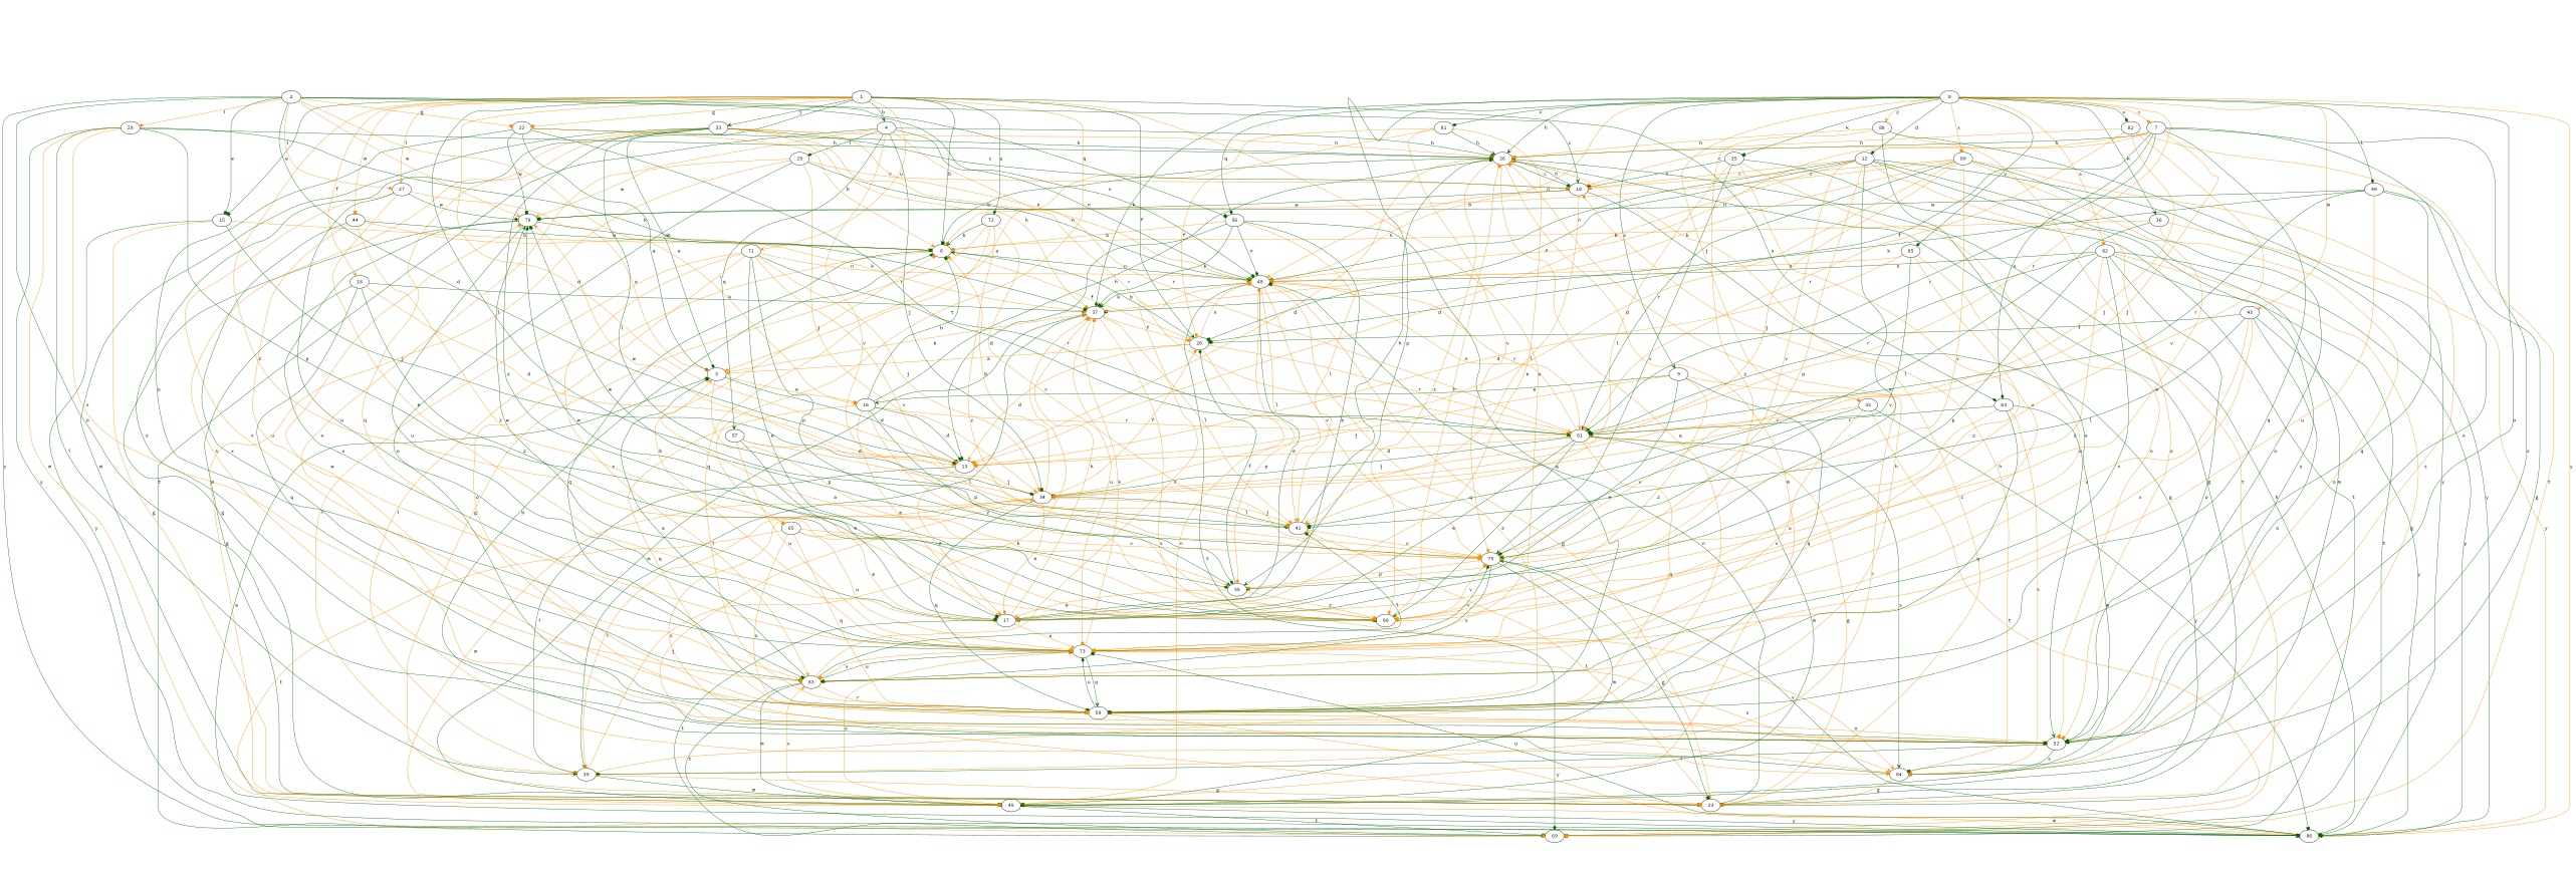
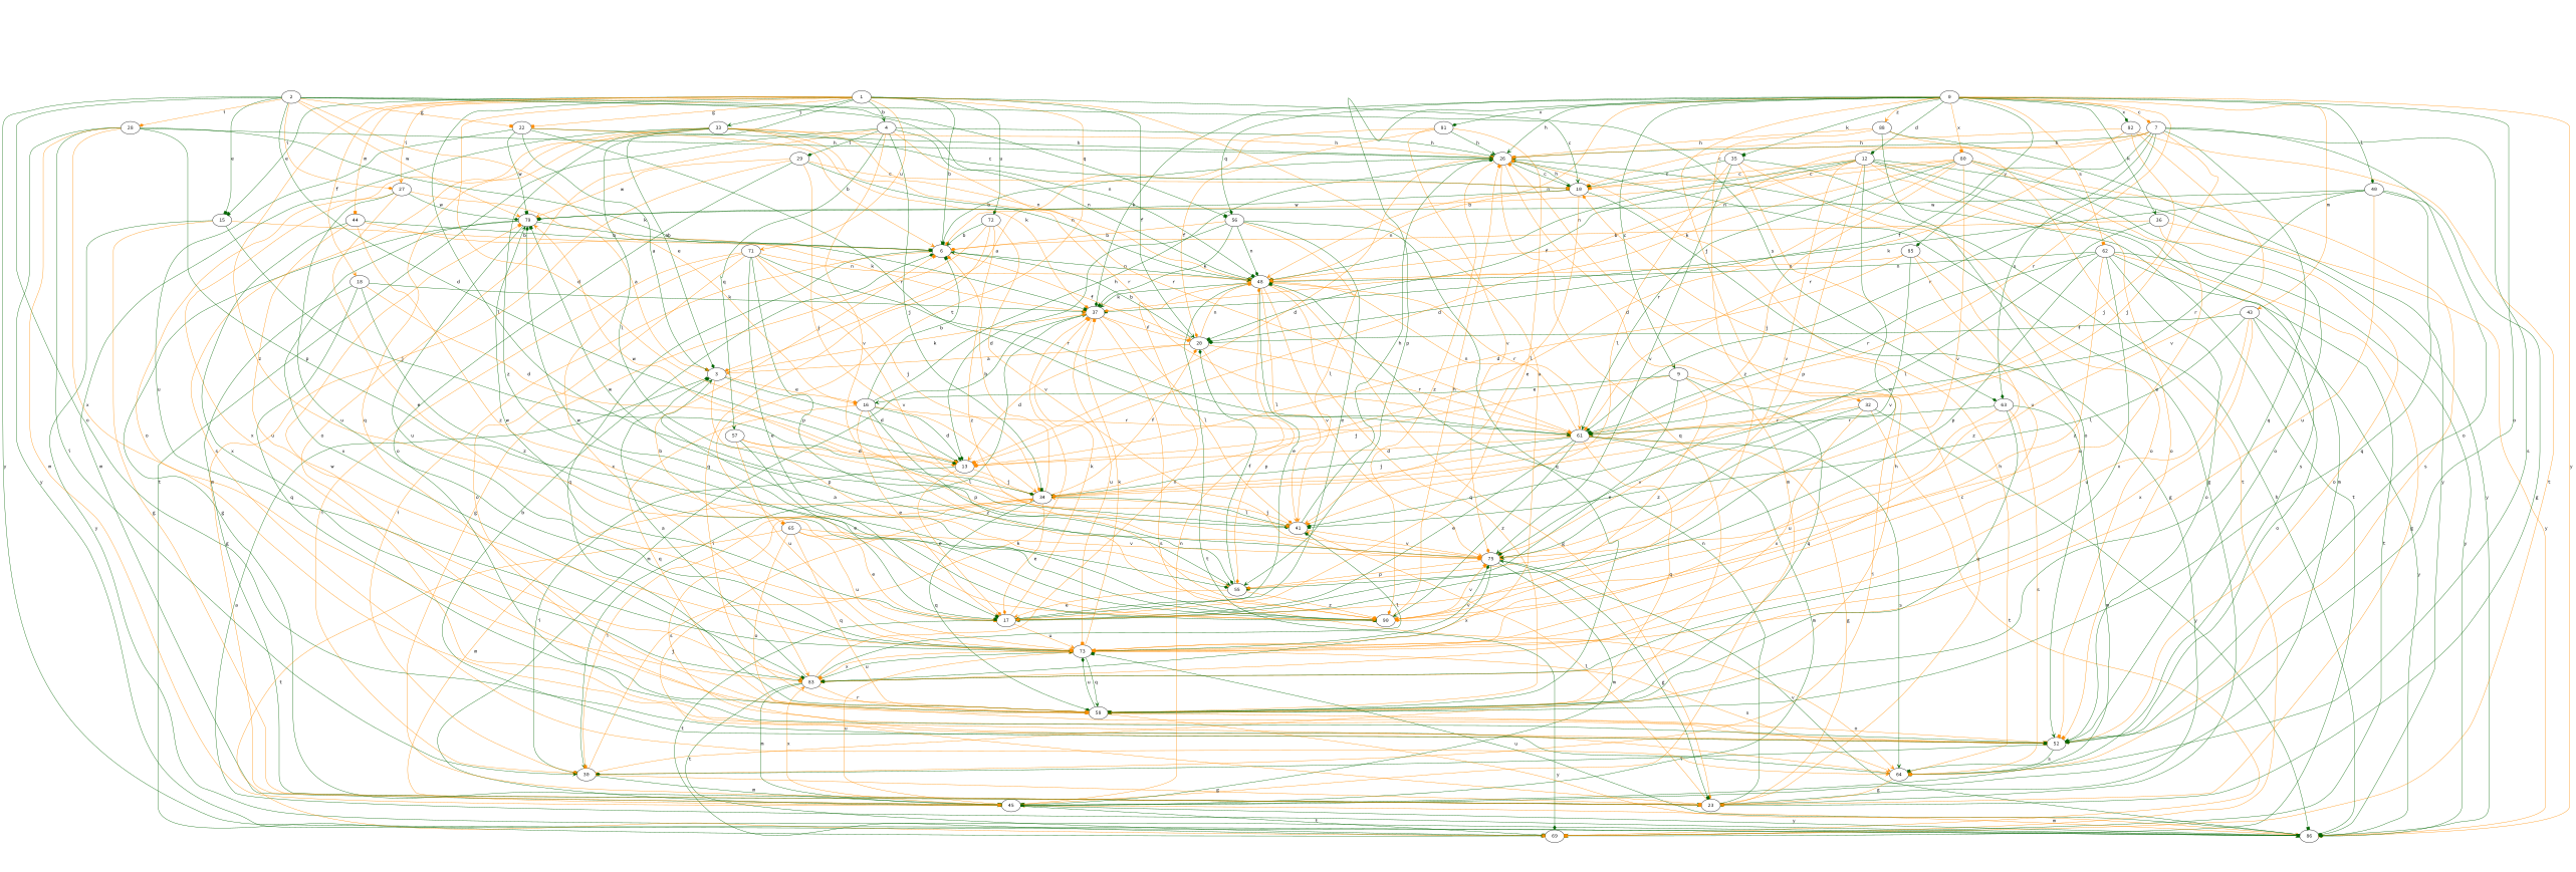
  strict digraph {
    fontname="Source Code Pro"
    node [fontname="Source Code Pro"]
    edge [arrowhead=diamond color=darkorange fontname="Source Code Pro"]
    0
    7
    9
    12
    26
    32
    35
    36
    37
    40
    43
    48
    52
    55
    56
    61
    62
    80
    81
    82
    85
    86
    88
    20
    63
    10
    34
    58
    64
    90
    16
    30
    17
    13
    75
    45
    6
    23
    69
    83
    41
    73
    79
    3
    1
    4
    15
    18
    22
    27
    33
    44
    65
    71
    72
    29
    57
    2
    28
    0 -> 7 [label=c]
    0 -> 9 [arrowhead=vee color=darkgreen label=c]
    0 -> 12 [color=darkgreen label=d]
    0 -> 26 [arrowhead=vee color=darkgreen label=h]
    0 -> 32 [label=j]
    0 -> 35 [arrowhead=box color=darkgreen label=k]
    0 -> 36 [arrowhead=vee color=darkgreen label=k]
    0 -> 37 [color=darkgreen label=k]
    0 -> 40 [color=darkgreen label=l]
    0 -> 43 [arrowhead=vee label=m]
    0 -> 48 [arrowhead=vee label=n]
    0 -> 52 [color=darkgreen label=o]
    0 -> 55 [arrowhead=vee color=darkgreen label=p]
    0 -> 56 [color=darkgreen label=q]
    0 -> 61 [label=r]
    0 -> 62 [arrowhead=box label=s]
    0 -> 80 [arrowhead=box label=x]
    0 -> 81 [color=darkgreen label=x]
    0 -> 82 [color=darkgreen label=x]
    0 -> 85 [color=darkgreen label=y]
    0 -> 86 [arrowhead=vee label=y]
    0 -> 88 [arrowhead=vee label=z]
    7 -> 26 [arrowhead=vee color=darkgreen label=h]
    7 -> 48 [arrowhead=box label=n]
    7 -> 52 [arrowhead=box color=darkgreen label=o]
    7 -> 61 [color=darkgreen label=r]
    7 -> 20 [color=darkgreen label=f]
    7 -> 63 [color=darkgreen label=s]
    7 -> 10 [arrowhead=box label=c]
    7 -> 34 [label=j]
    7 -> 58 [arrowhead=box color=darkgreen label=q]
    7 -> 64 [arrowhead=box color=darkgreen label=s]
    9 -> 34 [label=j]
    9 -> 58 [arrowhead=vee color=darkgreen label=q]
    9 -> 90 [arrowhead=box label=z]
    9 -> 16 [arrowhead=vee color=darkgreen label=e]
    9 -> 30 [arrowhead=box label=i]
    9 -> 17 [color=darkgreen label=e]
    12 -> 48 [color=darkgreen label=n]
    12 -> 52 [arrowhead=box label=o]
    12 -> 55 [arrowhead=box label=p]
    12 -> 86 [color=darkgreen label=y]
    12 -> 20 [arrowhead=box color=darkgreen label=f]
    12 -> 10 [arrowhead=vee label=c]
    12 -> 64 [arrowhead=box color=darkgreen label=s]
    12 -> 17 [arrowhead=vee color=darkgreen label=e]
    12 -> 13 [arrowhead=vee label=d]
    12 -> 75 [label=v]
    12 -> 45 [arrowhead=vee color=darkgreen label=m]
    26 -> 10 [color=darkgreen label=c]
    26 -> 58 [label=q]
    26 -> 90 [label=z]
    26 -> 13 [arrowhead=box label=d]
    26 -> 45 [label=m]
    26 -> 6 [arrowhead=box color=darkgreen label=b]
    26 -> 23 [color=darkgreen label=g]
    32 -> 61 [arrowhead=box label=r]
    32 -> 86 [arrowhead=box color=darkgreen label=y]
    32 -> 75 [color=darkgreen label=v]
    32 -> 69 [arrowhead=box label=t]
    32 -> 83 [label=x]
    35 -> 52 [arrowhead=box label=o]
    35 -> 10 [arrowhead=box color=darkgreen label=c]
    35 -> 75 [arrowhead=vee color=darkgreen label=v]
    35 -> 69 [arrowhead=box color=darkgreen label=t]
    35 -> 41 [label=l]
    35 -> 73 [arrowhead=box label=u]
    36 -> 52 [label=o]
    36 -> 86 [arrowhead=box label=y]
    36 -> 6 [label=b]
    36 -> 41 [color=darkgreen label=l]
    37 -> 20 [label=f]
    37 -> 64 [arrowhead=vee label=s]
    37 -> 30 [arrowhead=vee color=darkgreen label=i]
    37 -> 41 [label=l]
    37 -> 73 [arrowhead=box label=u]
    40 -> 37 [arrowhead=box color=darkgreen label=k]
    40 -> 61 [color=darkgreen label=r]
    40 -> 58 [color=darkgreen label=q]
    40 -> 23 [arrowhead=box color=darkgreen label=g]
    40 -> 73 [arrowhead=box label=u]
    40 -> 79 [color=darkgreen label=w]
    43 -> 52 [color=darkgreen label=o]
    43 -> 86 [color=darkgreen label=y]
    43 -> 20 [color=darkgreen label=f]
    43 -> 83 [arrowhead=box label=x]
    43 -> 41 [arrowhead=box color=darkgreen label=l]
    43 -> 73 [arrowhead=box label=u]
    48 -> 37 [arrowhead=vee color=darkgreen label=k]
    48 -> 61 [arrowhead=vee label=r]
    48 -> 58 [label=q]
    48 -> 17 [arrowhead=vee color=darkgreen label=e]
    48 -> 75 [arrowhead=vee label=v]
    48 -> 23 [label=g]
    48 -> 69 [color=darkgreen label=t]
    48 -> 41 [arrowhead=vee label=l]
    52 -> 64 [arrowhead=box color=darkgreen label=s]
    52 -> 30 [color=darkgreen label=i]
    55 -> 20 [color=darkgreen label=f]
    55 -> 90 [label=z]
    55 -> 17 [arrowhead=vee label=e]
    56 -> 37 [arrowhead=box color=darkgreen label=k]
    56 -> 48 [color=darkgreen label=n]
    56 -> 58 [arrowhead=box color=darkgreen label=q]
    56 -> 17 [color=darkgreen label=e]
    56 -> 13 [color=darkgreen label=d]
    56 -> 6 [label=b]
    56 -> 41 [arrowhead=vee label=l]
    61 -> 48 [arrowhead=box label=n]
    61 -> 34 [arrowhead=box color=darkgreen label=j]
    61 -> 58 [arrowhead=box label=q]
    61 -> 64 [arrowhead=vee color=darkgreen label=s]
    61 -> 90 [arrowhead=vee color=darkgreen label=z]
    61 -> 17 [arrowhead=vee color=darkgreen label=e]
    61 -> 13 [arrowhead=box label=d]
    61 -> 45 [arrowhead=box color=darkgreen label=m]
    61 -> 23 [arrowhead=box label=g]
    62 -> 48 [arrowhead=box color=darkgreen label=n]
    62 -> 52 [arrowhead=vee color=darkgreen label=o]
    62 -> 55 [arrowhead=box color=darkgreen label=p]
    62 -> 61 [arrowhead=box color=darkgreen label=r]
    62 -> 86 [color=darkgreen label=y]
    62 -> 90 [label=z]
    62 -> 23 [arrowhead=vee label=g]
    62 -> 69 [arrowhead=vee color=darkgreen label=t]
    62 -> 83 [arrowhead=vee color=darkgreen label=x]
    80 -> 37 [label=k]
    80 -> 52 [color=darkgreen label=o]
    80 -> 61 [arrowhead=vee color=darkgreen label=r]
    80 -> 10 [arrowhead=box label=c]
    80 -> 34 [label=j]
    80 -> 64 [label=s]
    80 -> 17 [arrowhead=vee label=e]
    80 -> 13 [label=d]
    80 -> 75 [arrowhead=box label=v]
    80 -> 6 [label=b]
    81 -> 26 [arrowhead=vee color=darkgreen label=h]
    81 -> 20 [label=f]
    81 -> 17 [label=e]
    81 -> 75 [label=v]
    81 -> 3 [label=a]
    82 -> 26 [arrowhead=box label=h]
    82 -> 61 [label=r]
    82 -> 34 [label=j]
    82 -> 75 [arrowhead=box label=v]
    82 -> 69 [arrowhead=box label=t]
    85 -> 48 [arrowhead=box label=n]
    85 -> 90 [arrowhead=box label=z]
    85 -> 13 [arrowhead=vee label=d]
    85 -> 75 [arrowhead=vee color=darkgreen label=v]
    85 -> 73 [arrowhead=box label=u]
    86 -> 26 [arrowhead=vee color=darkgreen label=h]
    86 -> 75 [arrowhead=vee color=darkgreen label=v]
    86 -> 45 [arrowhead=vee label=m]
    86 -> 73 [arrowhead=box color=darkgreen label=u]
    86 -> 3 [color=darkgreen label=a]
    88 -> 26 [label=h]
    88 -> 52 [arrowhead=vee color=darkgreen label=o]
    88 -> 86 [arrowhead=box color=darkgreen label=y]
    88 -> 90 [arrowhead=vee label=z]
    88 -> 69 [label=t]
    20 -> 48 [arrowhead=box label=n]
    20 -> 55 [label=p]
    20 -> 61 [arrowhead=vee label=r]
    20 -> 13 [arrowhead=vee label=d]
    20 -> 6 [arrowhead=vee color=darkgreen label=b]
    20 -> 3 [arrowhead=vee label=a]
    63 -> 61 [arrowhead=vee color=darkgreen label=r]
    63 -> 58 [arrowhead=box color=darkgreen label=q]
    63 -> 64 [arrowhead=box label=s]
    63 -> 45 [arrowhead=box color=darkgreen label=m]
    63 -> 73 [arrowhead=vee label=u]
    10 -> 26 [color=darkgreen label=h]
    10 -> 48 [arrowhead=vee label=n]
    10 -> 23 [color=darkgreen label=g]
    10 -> 41 [arrowhead=vee label=l]
    10 -> 79 [arrowhead=box color=darkgreen label=w]
    34 -> 20 [label=f]
    34 -> 58 [color=darkgreen label=q]
    34 -> 64 [arrowhead=vee label=s]
    34 -> 30 [arrowhead=box label=i]
    34 -> 17 [label=e]
    34 -> 45 [arrowhead=box label=m]
    34 -> 6 [label=b]
    34 -> 41 [arrowhead=box color=darkgreen label=l]
    34 -> 79 [arrowhead=vee label=w]
    58 -> 52 [arrowhead=box label=o]
    58 -> 86 [arrowhead=vee label=y]
    58 -> 73 [color=darkgreen label=u]
    58 -> 79 [arrowhead=box label=w]
    64 -> 26 [arrowhead=box label=h]
    64 -> 6 [color=darkgreen label=b]
    64 -> 23 [label=g]
    90 -> 26 [arrowhead=box label=h]
    90 -> 75 [arrowhead=box label=v]
    90 -> 79 [color=darkgreen label=w]
-   90 -> 3 [arrowhead=vee label=a]
+   90 -> 3 [arrowhead=vee color=darkgreen label=a]
    16 -> 26 [color=darkgreen label=h]
    16 -> 55 [color=darkgreen label=p]
    16 -> 61 [arrowhead=box label=r]
    16 -> 58 [label=q]
    16 -> 90 [label=z]
    16 -> 17 [arrowhead=vee label=e]
    16 -> 13 [color=darkgreen label=d]
    16 -> 6 [arrowhead=box color=darkgreen label=b]
    30 -> 26 [arrowhead=box label=h]
    30 -> 37 [label=k]
    30 -> 45 [arrowhead=box color=darkgreen label=m]
    30 -> 23 [arrowhead=box label=g]
    17 -> 37 [label=k]
    17 -> 69 [color=darkgreen label=t]
    17 -> 73 [arrowhead=vee label=u]
    17 -> 79 [arrowhead=vee color=darkgreen label=w]
    13 -> 34 [label=j]
    13 -> 30 [arrowhead=box color=darkgreen label=i]
    13 -> 17 [label=e]
    75 -> 55 [label=p]
    75 -> 45 [arrowhead=vee color=darkgreen label=m]
    75 -> 23 [arrowhead=box color=darkgreen label=g]
    75 -> 83 [color=darkgreen label=x]
    75 -> 79 [arrowhead=box color=darkgreen label=w]
    45 -> 37 [arrowhead=vee color=darkgreen label=m]
    45 -> 48 [label=n]
    45 -> 86 [arrowhead=box color=darkgreen label=y]
    45 -> 69 [arrowhead=box color=darkgreen label=t]
    45 -> 83 [arrowhead=vee label=x]
    45 -> 73 [label=u]
    6 -> 48 [arrowhead=vee color=darkgreen label=n]
    6 -> 20 [arrowhead=vee label=f]
    6 -> 58 [arrowhead=vee color=darkgreen label=q]
    6 -> 30 [label=i]
    23 -> 48 [arrowhead=box color=darkgreen label=n]
    23 -> 10 [label=c]
    23 -> 34 [arrowhead=vee label=j]
    23 -> 41 [arrowhead=vee label=l]
    83 -> 48 [arrowhead=vee label=n]
    83 -> 58 [arrowhead=vee label=r]
    83 -> 45 [arrowhead=vee color=darkgreen label=m]
    83 -> 69 [color=darkgreen label=t]
    83 -> 41 [color=darkgreen label=l]
    83 -> 73 [arrowhead=vee color=darkgreen label=u]
    83 -> 3 [color=darkgreen label=a]
    41 -> 26 [arrowhead=vee color=darkgreen label=h]
    41 -> 34 [arrowhead=vee label=j]
    41 -> 75 [arrowhead=vee label=v]
    73 -> 37 [arrowhead=box label=k]
    73 -> 58 [arrowhead=vee color=darkgreen label=q]
    73 -> 64 [arrowhead=vee label=s]
    73 -> 75 [color=darkgreen label=v]
    73 -> 6 [arrowhead=box label=b]
    73 -> 83 [arrowhead=box label=x]
    79 -> 6 [color=darkgreen label=b]
    79 -> 23 [arrowhead=vee color=darkgreen label=g]
    79 -> 83 [arrowhead=box color=darkgreen label=x]
    79 -> 73 [color=darkgreen label=u]
    3 -> 37 [label=k]
    3 -> 55 [arrowhead=vee label=p]
    3 -> 16 [label=e]
    3 -> 13 [color=darkgreen label=d]
    1 -> 20 [arrowhead=vee color=darkgreen label=f]
    1 -> 63 [color=darkgreen label=s]
    1 -> 90 [label=z]
    1 -> 13 [arrowhead=box label=d]
    1 -> 6 [arrowhead=vee color=darkgreen label=b]
    1 -> 41 [color=darkgreen label=l]
    1 -> 73 [label=u]
    1 -> 3 [color=darkgreen label=a]
    1 -> 4 [arrowhead=vee color=darkgreen label=b]
    1 -> 15 [arrowhead=box color=darkgreen label=e]
    1 -> 18 [arrowhead=vee label=f]
    1 -> 22 [arrowhead=box label=g]
    1 -> 27 [arrowhead=vee label=i]
    1 -> 33 [arrowhead=vee color=darkgreen label=j]
    1 -> 44 [arrowhead=box label=m]
    1 -> 65 [arrowhead=box label=t]
    1 -> 71 [arrowhead=vee label=u]
    1 -> 72 [color=darkgreen label=u]
    4 -> 26 [arrowhead=box color=darkgreen label=h]
    4 -> 48 [arrowhead=box color=darkgreen label=n]
    4 -> 52 [label=o]
    4 -> 61 [arrowhead=vee label=r]
    4 -> 34 [arrowhead=box color=darkgreen label=j]
    4 -> 75 [arrowhead=vee label=v]
    4 -> 69 [arrowhead=vee color=darkgreen label=t]
    4 -> 29 [color=darkgreen label=i]
    4 -> 57 [arrowhead=vee color=darkgreen label=q]
    15 -> 86 [arrowhead=vee color=darkgreen label=y]
    15 -> 34 [color=darkgreen label=j]
    15 -> 6 [arrowhead=vee label=b]
    15 -> 23 [arrowhead=box label=g]
    18 -> 37 [color=darkgreen label=k]
    18 -> 58 [color=darkgreen label=q]
    18 -> 90 [arrowhead=box color=darkgreen label=z]
    18 -> 13 [arrowhead=box label=d]
    18 -> 23 [arrowhead=vee color=darkgreen label=g]
    22 -> 26 [arrowhead=box color=darkgreen label=h]
    22 -> 61 [arrowhead=box color=darkgreen label=r]
    22 -> 6 [arrowhead=vee label=b]
    22 -> 73 [color=darkgreen label=u]
    22 -> 79 [arrowhead=box color=darkgreen label=w]
    22 -> 3 [color=darkgreen label=a]
    27 -> 17 [arrowhead=box label=e]
    27 -> 83 [arrowhead=vee label=x]
    27 -> 73 [arrowhead=box color=darkgreen label=u]
    27 -> 79 [color=darkgreen label=w]
    27 -> 3 [arrowhead=vee label=a]
    33 -> 26 [arrowhead=box label=h]
    33 -> 37 [label=k]
    33 -> 48 [arrowhead=box label=n]
-   33 -> 52 [color=darkgreen label=o]
+   33 -> 52 [label=o]
    33 -> 61 [arrowhead=box label=r]
    33 -> 10 [arrowhead=box color=darkgreen label=c]
    33 -> 58 [label=q]
    33 -> 64 [arrowhead=vee label=s]
    33 -> 90 [arrowhead=box color=darkgreen label=z]
    33 -> 45 [arrowhead=vee color=darkgreen label=m]
    33 -> 41 [color=darkgreen label=l]
    44 -> 37 [arrowhead=box label=k]
    44 -> 90 [arrowhead=vee label=z]
    44 -> 6 [arrowhead=box color=darkgreen label=b]
    44 -> 83 [color=darkgreen label=x]
    44 -> 73 [arrowhead=box label=u]
    65 -> 52 [arrowhead=vee label=o]
    65 -> 58 [arrowhead=box label=q]
    65 -> 17 [label=e]
    65 -> 75 [arrowhead=box label=v]
    65 -> 69 [arrowhead=box label=t]
    65 -> 73 [arrowhead=box label=u]
    71 -> 48 [arrowhead=vee label=n]
    71 -> 52 [arrowhead=box label=o]
    71 -> 55 [arrowhead=vee color=darkgreen label=p]
    71 -> 61 [arrowhead=vee color=darkgreen label=r]
    71 -> 34 [label=j]
    71 -> 30 [label=i]
    71 -> 17 [arrowhead=box color=darkgreen label=e]
    71 -> 75 [label=v]
    71 -> 83 [arrowhead=vee label=x]
    72 -> 58 [arrowhead=vee label=q]
    72 -> 90 [label=z]
    72 -> 75 [label=v]
    72 -> 6 [arrowhead=vee color=darkgreen label=b]
    72 -> 23 [arrowhead=box label=g]
    29 -> 48 [arrowhead=vee color=darkgreen label=n]
    29 -> 52 [arrowhead=vee color=darkgreen label=o]
    29 -> 10 [arrowhead=box label=c]
    29 -> 34 [arrowhead=vee label=j]
    29 -> 45 [label=m]
    29 -> 79 [arrowhead=vee label=w]
    57 -> 17 [arrowhead=box color=darkgreen label=e]
    57 -> 13 [label=d]
    57 -> 41 [arrowhead=box label=l]
    57 -> 73 [arrowhead=vee label=u]
    2 -> 48 [arrowhead=box color=darkgreen label=n]
    2 -> 52 [arrowhead=box color=darkgreen label=o]
    2 -> 56 [arrowhead=box color=darkgreen label=q]
    2 -> 86 [arrowhead=vee color=darkgreen label=y]
    2 -> 10 [arrowhead=vee color=darkgreen label=c]
    2 -> 16 [arrowhead=box label=e]
    2 -> 13 [color=darkgreen label=d]
    2 -> 79 [arrowhead=vee label=w]
    2 -> 15 [arrowhead=box color=darkgreen label=e]
    2 -> 22 [arrowhead=box label=g]
    2 -> 27 [label=i]
    2 -> 28 [label=i]
    28 -> 26 [arrowhead=vee color=darkgreen label=h]
    28 -> 37 [arrowhead=box color=darkgreen label=k]
    28 -> 55 [color=darkgreen label=p]
    28 -> 86 [arrowhead=box color=darkgreen label=y]
    28 -> 30 [arrowhead=vee color=darkgreen label=i]
    28 -> 45 [arrowhead=vee label=m]
    28 -> 83 [arrowhead=box label=x]
  }
